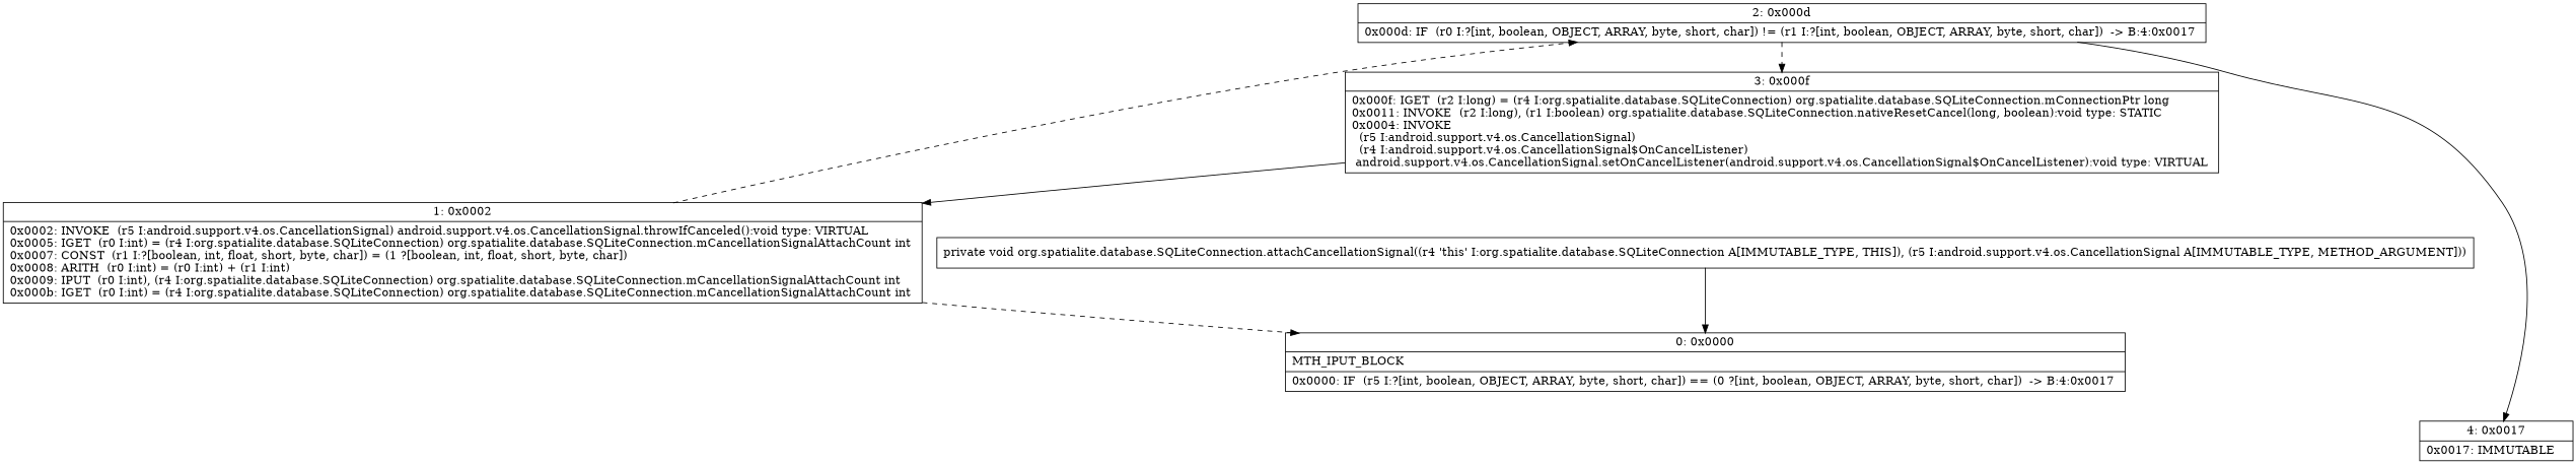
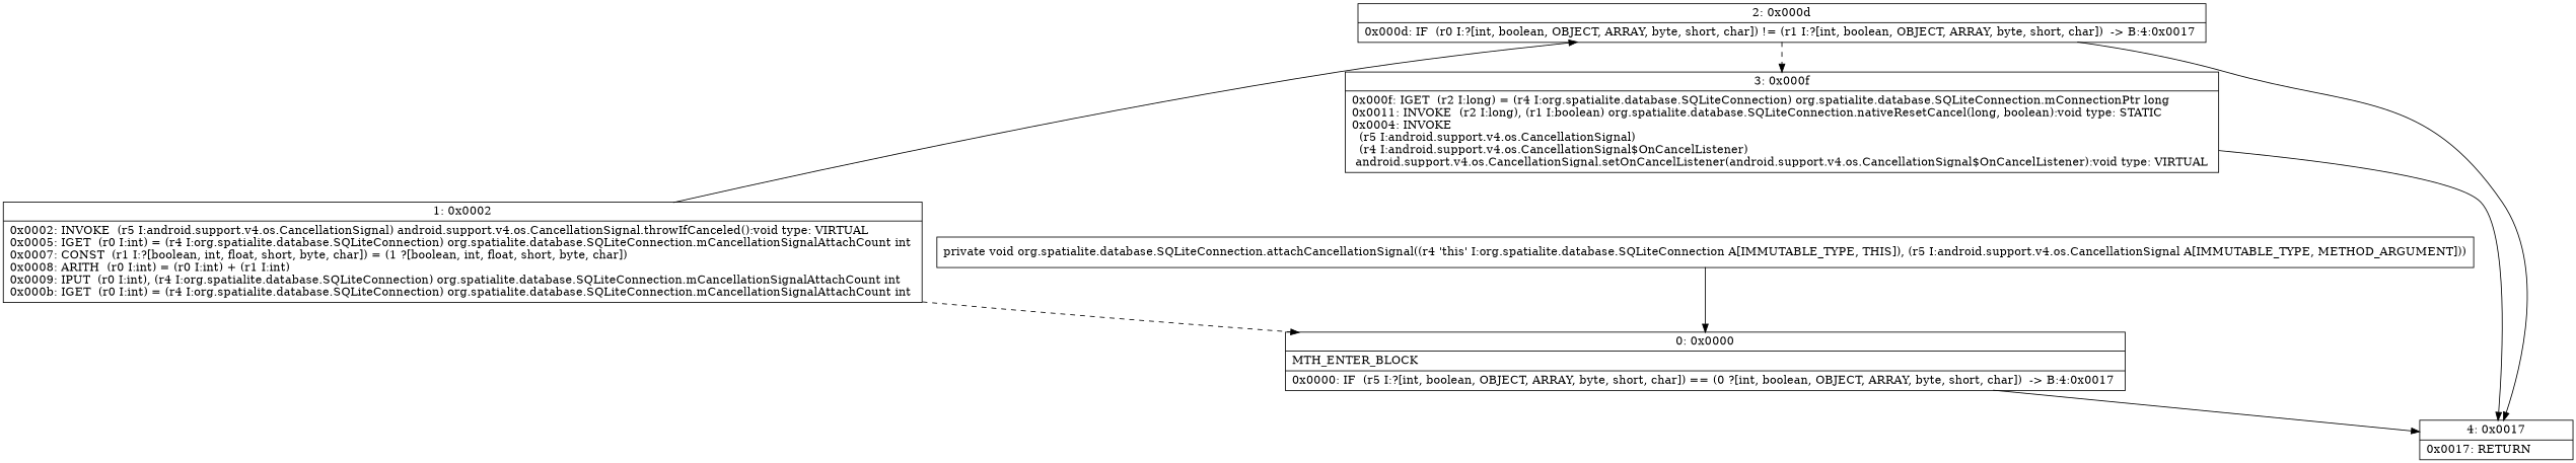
  digraph {
    node [shape=record]
-   n1 [label="{0\:\ 0x0000|MTH_IPUT_BLOCK\l|0x0000: IF  (r5 I:?[int, boolean, OBJECT, ARRAY, byte, short, char]) == (0 ?[int, boolean, OBJECT, ARRAY, byte, short, char])  \-\> B:4:0x0017 \l}"]
-   n2 [label="{4\:\ 0x0017|0x0017: IMMUTABLE   \l}"]
+   n1 [label="{0\:\ 0x0000|MTH_ENTER_BLOCK\l|0x0000: IF  (r5 I:?[int, boolean, OBJECT, ARRAY, byte, short, char]) == (0 ?[int, boolean, OBJECT, ARRAY, byte, short, char])  \-\> B:4:0x0017 \l}"]
+   n2 [label="{4\:\ 0x0017|0x0017: RETURN   \l}"]
    n3 [label="{1\:\ 0x0002|0x0002: INVOKE  (r5 I:android.support.v4.os.CancellationSignal) android.support.v4.os.CancellationSignal.throwIfCanceled():void type: VIRTUAL \l0x0005: IGET  (r0 I:int) = (r4 I:org.spatialite.database.SQLiteConnection) org.spatialite.database.SQLiteConnection.mCancellationSignalAttachCount int \l0x0007: CONST  (r1 I:?[boolean, int, float, short, byte, char]) = (1 ?[boolean, int, float, short, byte, char]) \l0x0008: ARITH  (r0 I:int) = (r0 I:int) + (r1 I:int) \l0x0009: IPUT  (r0 I:int), (r4 I:org.spatialite.database.SQLiteConnection) org.spatialite.database.SQLiteConnection.mCancellationSignalAttachCount int \l0x000b: IGET  (r0 I:int) = (r4 I:org.spatialite.database.SQLiteConnection) org.spatialite.database.SQLiteConnection.mCancellationSignalAttachCount int \l}"]
    n4 [label="{2\:\ 0x000d|0x000d: IF  (r0 I:?[int, boolean, OBJECT, ARRAY, byte, short, char]) != (r1 I:?[int, boolean, OBJECT, ARRAY, byte, short, char])  \-\> B:4:0x0017 \l}"]
    n5 [label="{3\:\ 0x000f|0x000f: IGET  (r2 I:long) = (r4 I:org.spatialite.database.SQLiteConnection) org.spatialite.database.SQLiteConnection.mConnectionPtr long \l0x0011: INVOKE  (r2 I:long), (r1 I:boolean) org.spatialite.database.SQLiteConnection.nativeResetCancel(long, boolean):void type: STATIC \l0x0004: INVOKE  \l  (r5 I:android.support.v4.os.CancellationSignal)\l  (r4 I:android.support.v4.os.CancellationSignal$OnCancelListener)\l android.support.v4.os.CancellationSignal.setOnCancelListener(android.support.v4.os.CancellationSignal$OnCancelListener):void type: VIRTUAL \l}"]
    n6 [label="{private void org.spatialite.database.SQLiteConnection.attachCancellationSignal((r4 'this' I:org.spatialite.database.SQLiteConnection A[IMMUTABLE_TYPE, THIS]), (r5 I:android.support.v4.os.CancellationSignal A[IMMUTABLE_TYPE, METHOD_ARGUMENT])) }"]
+   n1 -> n2
    n3 -> n1 [style=dashed]
-   n3 -> n4 [style=dashed]
+   n3 -> n4
    n4 -> n2
    n4 -> n5 [style=dashed]
-   n5 -> n3
+   n5 -> n2
    n6 -> n1
  }
